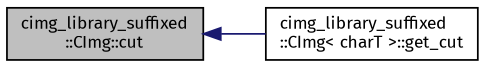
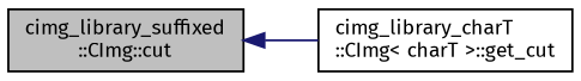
  digraph {
    rankdir=LR
    fontname="Fira Sans"
    node [color=black fontname="Fira Sans" fontsize=10 shape=record style=filled]
    n1 [fillcolor=grey75 fontcolor=black height=0.2 label="cimg_library_suffixed\l::CImg::cut" width=0.4]
-   n2 [fillcolor=white height=0.2 label="cimg_library_suffixed\l::CImg\< charT \>::get_cut" width=0.4]
+   n2 [fillcolor=white height=0.2 label="cimg_library_charT\l::CImg\< charT \>::get_cut" width=0.4]
    n1 -> n2 [color=midnightblue dir=back fontname="Fira Sans" fontsize=10 labelfontname=Helvetica labelfontsize=10 style=solid]
  }
